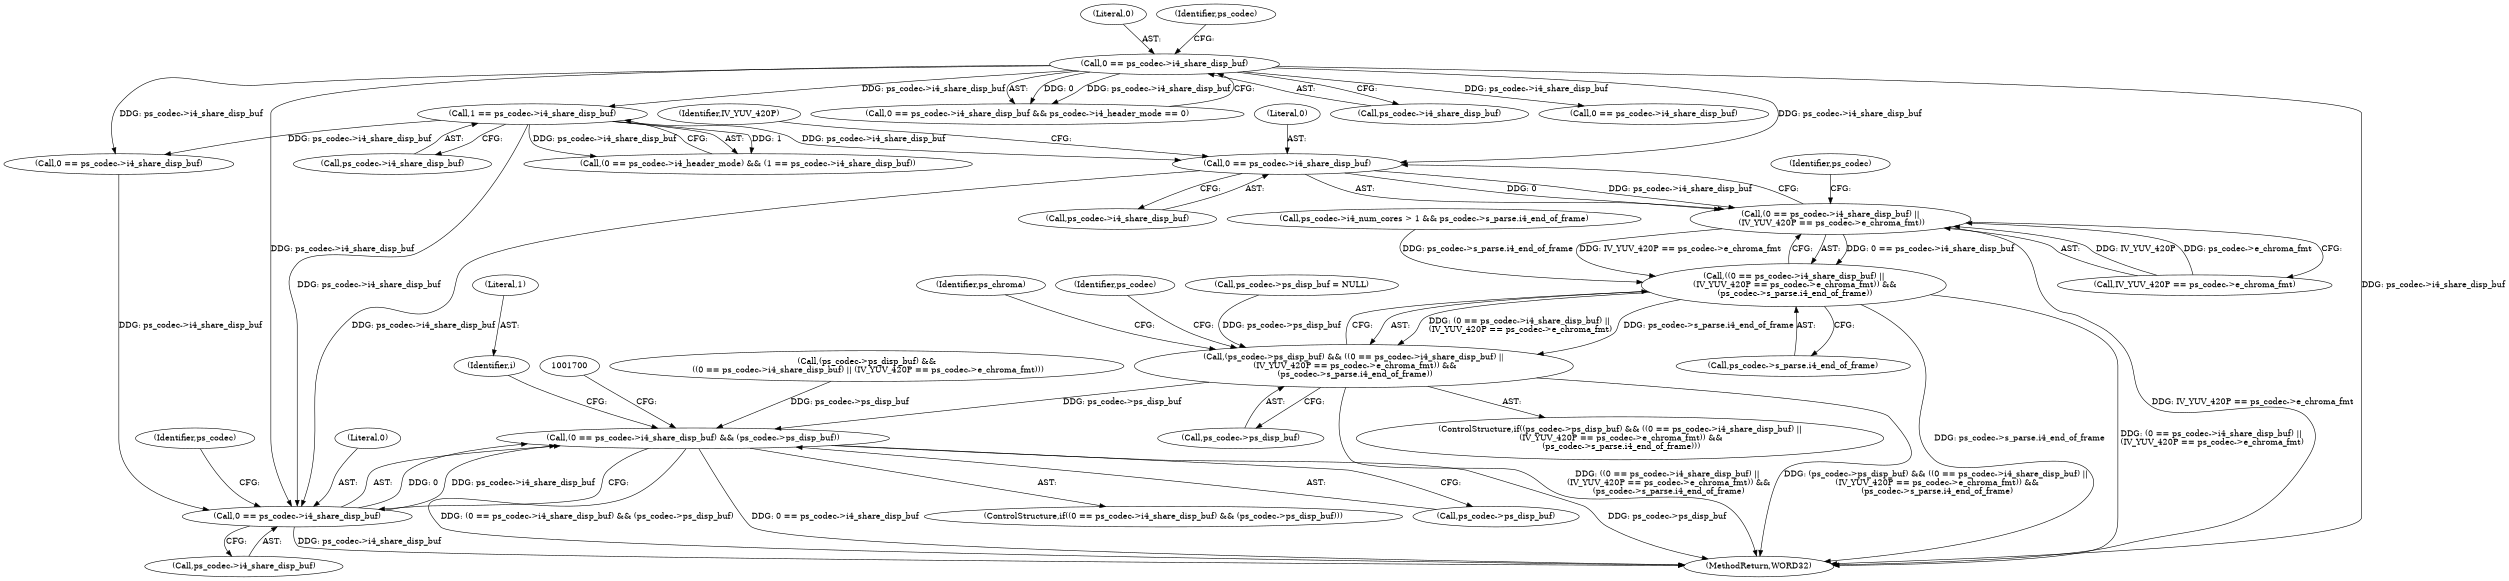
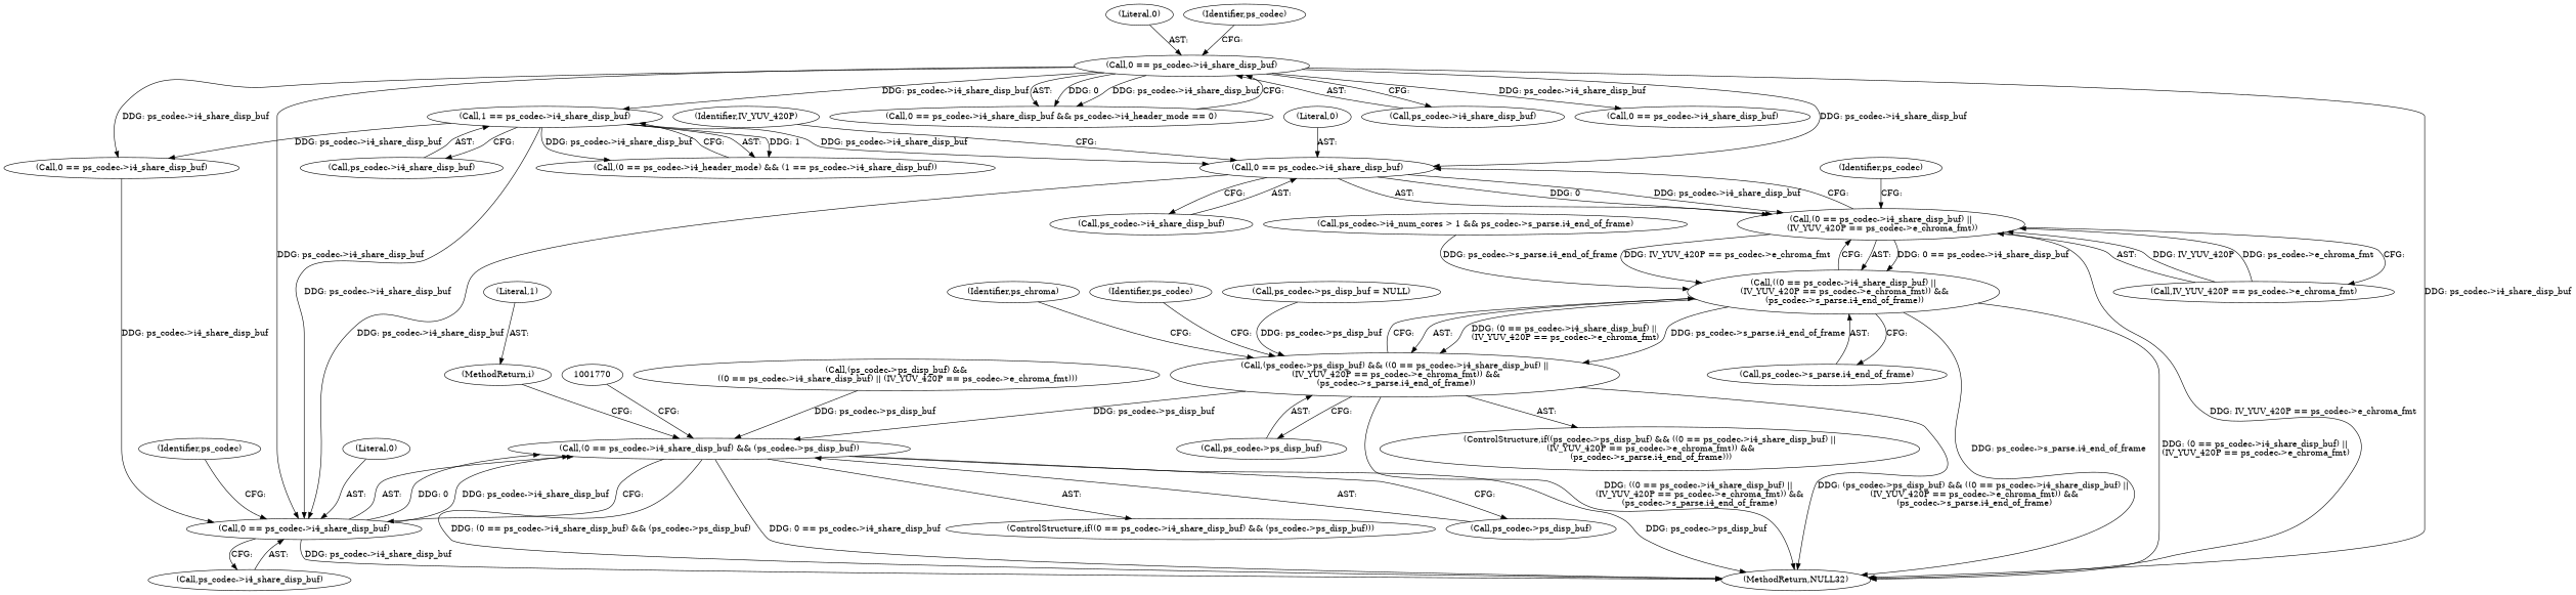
  digraph {
    n1 [label="(Call,0 == ps_codec->i4_share_disp_buf)"]
    n2 [label="(Call,(0 == ps_codec->i4_share_disp_buf) ||\n (IV_YUV_420P == ps_codec->e_chroma_fmt))"]
    n3 [label="(Call,0 == ps_codec->i4_share_disp_buf)"]
    n4 [label="(Call,ps_codec->i4_share_disp_buf)"]
-   n5 [label="(MethodReturn,WORD32)"]
+   n5 [label="(MethodReturn,NULL32)"]
    n6 [label="(Call,((0 == ps_codec->i4_share_disp_buf) ||\n (IV_YUV_420P == ps_codec->e_chroma_fmt)) &&\n (ps_codec->s_parse.i4_end_of_frame))"]
    n7 [label="(Call,IV_YUV_420P == ps_codec->e_chroma_fmt)"]
    n8 [label="(Call,(0 == ps_codec->i4_share_disp_buf) && (ps_codec->ps_disp_buf))"]
    n9 [label="(Call,ps_codec->i4_share_disp_buf)"]
    n10 [label="(Call,0 == ps_codec->i4_share_disp_buf)"]
    n11 [label="(Call,1 == ps_codec->i4_share_disp_buf)"]
    n12 [label="(Call,0 == ps_codec->i4_share_disp_buf && ps_codec->i4_header_mode == 0)"]
    n13 [label="(Call,0 == ps_codec->i4_share_disp_buf)"]
    n14 [label="(Call,ps_codec->i4_share_disp_buf)"]
    n15 [label="(Call,0 == ps_codec->i4_share_disp_buf)"]
    n16 [label="(Call,(0 == ps_codec->i4_header_mode) && (1 == ps_codec->i4_share_disp_buf))"]
    n17 [label="(Call,ps_codec->i4_share_disp_buf)"]
    n18 [label="(Call,(ps_codec->ps_disp_buf) && ((0 == ps_codec->i4_share_disp_buf) ||\n (IV_YUV_420P == ps_codec->e_chroma_fmt)) &&\n (ps_codec->s_parse.i4_end_of_frame))"]
    n19 [label="(Call,ps_codec->s_parse.i4_end_of_frame)"]
    n20 [label="(Call,ps_codec->ps_disp_buf)"]
    n21 [label="(ControlStructure,if((ps_codec->ps_disp_buf) && ((0 == ps_codec->i4_share_disp_buf) ||\n (IV_YUV_420P == ps_codec->e_chroma_fmt)) &&\n (ps_codec->s_parse.i4_end_of_frame)))"]
    n22 [label="(Call,ps_codec->ps_disp_buf)"]
    n23 [label="(ControlStructure,if((0 == ps_codec->i4_share_disp_buf) && (ps_codec->ps_disp_buf)))"]
    n24 [label="(Call,(ps_codec->ps_disp_buf) &&\n ((0 == ps_codec->i4_share_disp_buf) || (IV_YUV_420P == ps_codec->e_chroma_fmt)))"]
    n25 [label="(Identifier,ps_codec)"]
    n26 [label="(Literal,1)"]
-   n27 [label="(Identifier,i)"]
+   n27 [label="(MethodReturn,i)"]
    n28 [label="(Call,ps_codec->ps_disp_buf = NULL)"]
    n29 [label="(Identifier,IV_YUV_420P)"]
    n30 [label="(Call,ps_codec->i4_num_cores > 1 && ps_codec->s_parse.i4_end_of_frame)"]
    n31 [label="(Literal,0)"]
    n32 [label="(Identifier,ps_codec)"]
    n33 [label="(Literal,0)"]
    n34 [label="(Identifier,ps_chroma)"]
    n35 [label="(Literal,0)"]
    n36 [label="(Identifier,ps_codec)"]
    n37 [label="(Identifier,ps_codec)"]
-   1001770 [label=1001700]
+   1001770
    n1 -> n2 [label="AST: "]
    n1 -> n2 [label="DDG: 0"]
    n1 -> n2 [label="DDG: ps_codec->i4_share_disp_buf"]
    n1 -> n3 [label="DDG: ps_codec->i4_share_disp_buf"]
    n1 -> n4 [label="CFG: "]
    n2 -> n1 [label="CFG: "]
    n2 -> n5 [label="DDG: IV_YUV_420P == ps_codec->e_chroma_fmt"]
    n2 -> n6 [label="AST: "]
    n2 -> n6 [label="DDG: 0 == ps_codec->i4_share_disp_buf"]
    n2 -> n6 [label="DDG: IV_YUV_420P == ps_codec->e_chroma_fmt"]
    n2 -> n7 [label="CFG: "]
    n3 -> n5 [label="DDG: ps_codec->i4_share_disp_buf"]
    n3 -> n8 [label="AST: "]
    n3 -> n8 [label="DDG: 0"]
    n3 -> n8 [label="DDG: ps_codec->i4_share_disp_buf"]
    n3 -> n9 [label="CFG: "]
    n4 -> n1 [label="AST: "]
    n6 -> n2 [label="CFG: "]
    n6 -> n5 [label="DDG: (0 == ps_codec->i4_share_disp_buf) ||\n (IV_YUV_420P == ps_codec->e_chroma_fmt)"]
    n6 -> n5 [label="DDG: ps_codec->s_parse.i4_end_of_frame"]
    n6 -> n18 [label="AST: "]
    n6 -> n18 [label="DDG: (0 == ps_codec->i4_share_disp_buf) ||\n (IV_YUV_420P == ps_codec->e_chroma_fmt)"]
    n6 -> n18 [label="DDG: ps_codec->s_parse.i4_end_of_frame"]
    n6 -> n19 [label="CFG: "]
    n7 -> n2 [label="AST: "]
    n7 -> n2 [label="DDG: IV_YUV_420P"]
    n7 -> n2 [label="DDG: ps_codec->e_chroma_fmt"]
    n8 -> n3 [label="CFG: "]
    n8 -> n5 [label="DDG: (0 == ps_codec->i4_share_disp_buf) && (ps_codec->ps_disp_buf)"]
    n8 -> n5 [label="DDG: 0 == ps_codec->i4_share_disp_buf"]
    n8 -> n5 [label="DDG: ps_codec->ps_disp_buf"]
    n8 -> n22 [label="CFG: "]
    n8 -> n23 [label="AST: "]
    n9 -> n3 [label="AST: "]
    n10 -> n1 [label="DDG: ps_codec->i4_share_disp_buf"]
    n10 -> n3 [label="DDG: ps_codec->i4_share_disp_buf"]
    n10 -> n5 [label="DDG: ps_codec->i4_share_disp_buf"]
    n10 -> n11 [label="DDG: ps_codec->i4_share_disp_buf"]
    n10 -> n12 [label="AST: "]
    n10 -> n12 [label="DDG: 0"]
    n10 -> n12 [label="DDG: ps_codec->i4_share_disp_buf"]
    n10 -> n13 [label="DDG: ps_codec->i4_share_disp_buf"]
    n10 -> n14 [label="CFG: "]
    n10 -> n15 [label="DDG: ps_codec->i4_share_disp_buf"]
    n11 -> n1 [label="DDG: ps_codec->i4_share_disp_buf"]
    n11 -> n3 [label="DDG: ps_codec->i4_share_disp_buf"]
    n11 -> n13 [label="DDG: ps_codec->i4_share_disp_buf"]
    n11 -> n16 [label="AST: "]
    n11 -> n16 [label="DDG: 1"]
    n11 -> n16 [label="DDG: ps_codec->i4_share_disp_buf"]
    n11 -> n17 [label="CFG: "]
    n12 -> n10 [label="CFG: "]
    n13 -> n3 [label="DDG: ps_codec->i4_share_disp_buf"]
    n14 -> n10 [label="AST: "]
    n16 -> n11 [label="CFG: "]
    n17 -> n11 [label="AST: "]
    n18 -> n5 [label="DDG: ((0 == ps_codec->i4_share_disp_buf) ||\n (IV_YUV_420P == ps_codec->e_chroma_fmt)) &&\n (ps_codec->s_parse.i4_end_of_frame)"]
    n18 -> n5 [label="DDG: (ps_codec->ps_disp_buf) && ((0 == ps_codec->i4_share_disp_buf) ||\n (IV_YUV_420P == ps_codec->e_chroma_fmt)) &&\n (ps_codec->s_parse.i4_end_of_frame)"]
    n18 -> n6 [label="CFG: "]
    n18 -> n8 [label="DDG: ps_codec->ps_disp_buf"]
    n18 -> n20 [label="CFG: "]
    n18 -> n21 [label="AST: "]
    n19 -> n6 [label="AST: "]
    n20 -> n18 [label="AST: "]
    n22 -> n8 [label="AST: "]
    n24 -> n8 [label="DDG: ps_codec->ps_disp_buf"]
    n25 -> n2 [label="CFG: "]
    n26 -> n27 [label="AST: "]
    n27 -> n8 [label="CFG: "]
    n28 -> n18 [label="DDG: ps_codec->ps_disp_buf"]
    n29 -> n1 [label="CFG: "]
    n30 -> n6 [label="DDG: ps_codec->s_parse.i4_end_of_frame"]
    n31 -> n10 [label="AST: "]
    n32 -> n10 [label="CFG: "]
    n33 -> n3 [label="AST: "]
    n34 -> n18 [label="CFG: "]
    n35 -> n1 [label="AST: "]
    n36 -> n18 [label="CFG: "]
    n37 -> n3 [label="CFG: "]
    1001770 -> n8 [label="CFG: "]
  }
